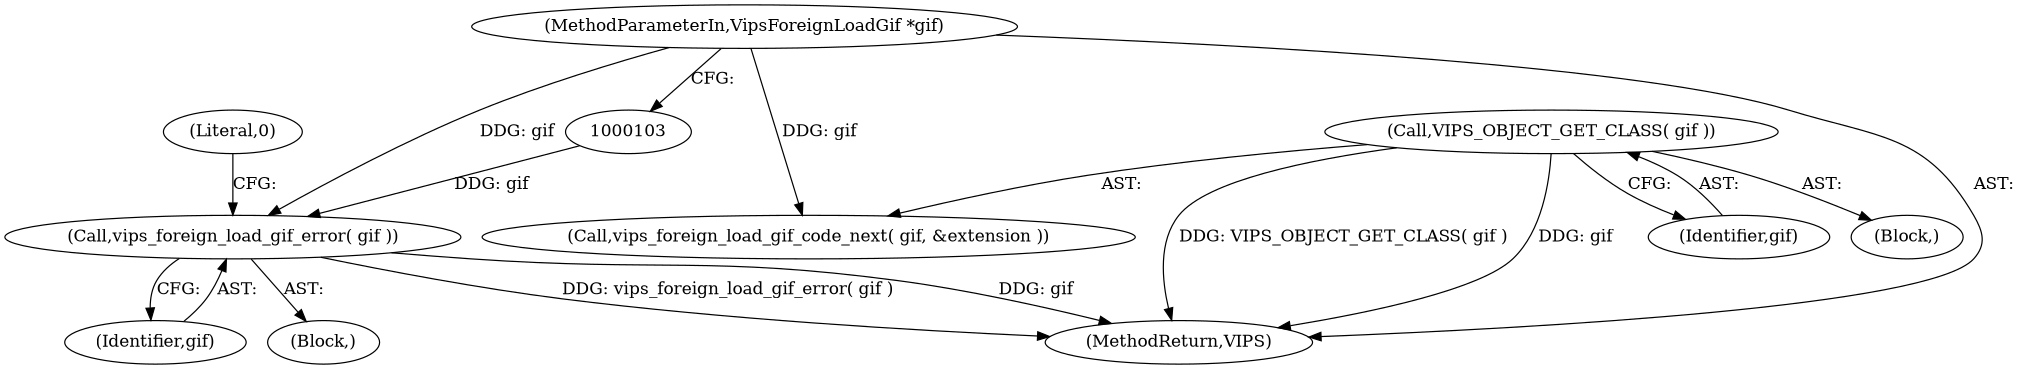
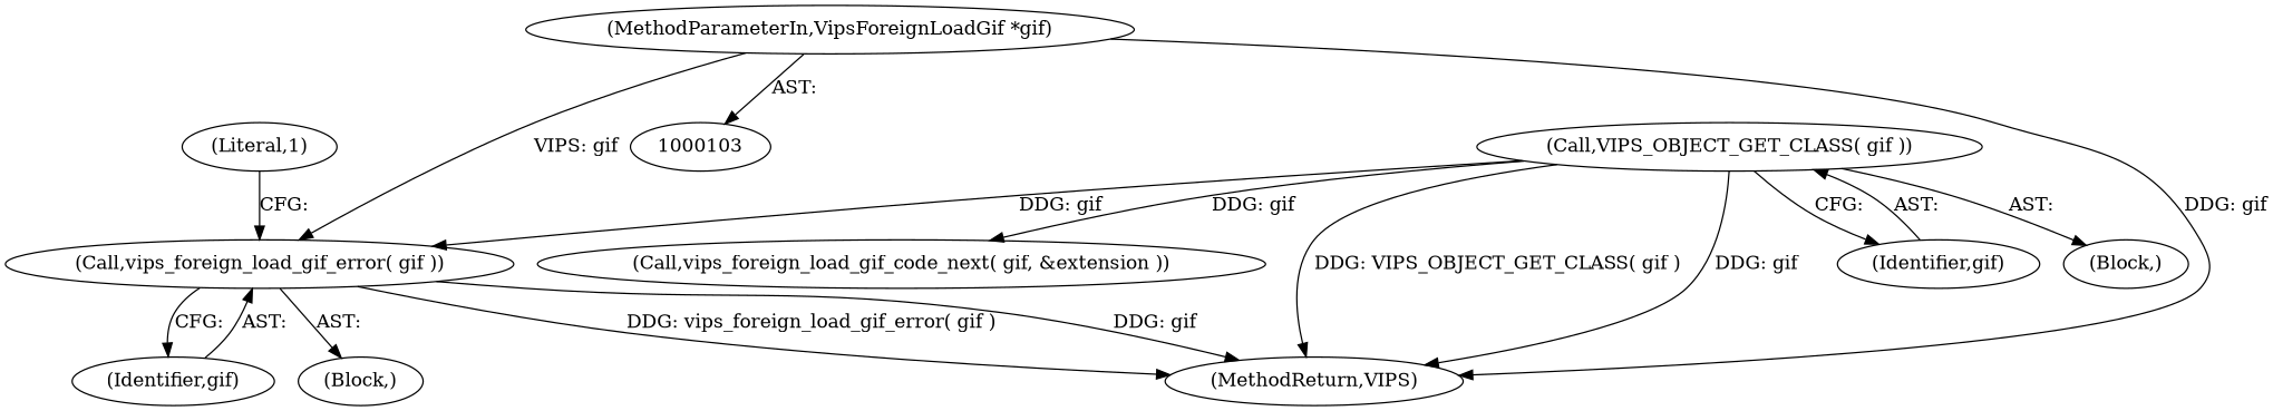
  digraph {
    n1 [label="(Call,vips_foreign_load_gif_error( gif ))"]
    n2 [label="(MethodReturn,VIPS)"]
    n3 [label="(Identifier,gif)"]
    n4 [label="(Block,)"]
    n5 [label="(Call,VIPS_OBJECT_GET_CLASS( gif ))"]
    n6 [label="(Call,vips_foreign_load_gif_code_next( gif, &extension ))"]
    n7 [label="(Block,)"]
    n8 [label="(Identifier,gif)"]
    n9 [label="(MethodParameterIn,VipsForeignLoadGif *gif)"]
    1000103
-   n11 [label="(Literal,0)"]
+   n11 [label="(Literal,1)"]
    n1 -> n2 [label="DDG: gif"]
    n1 -> n2 [label="DDG: vips_foreign_load_gif_error( gif )"]
    n1 -> n3 [label="CFG: "]
    n1 -> n4 [label="AST: "]
    n3 -> n1 [label="AST: "]
-   1000103 -> n1 [label="DDG: gif"]
+   n5 -> n1 [label="DDG: gif"]
    n5 -> n2 [label="DDG: gif"]
    n5 -> n2 [label="DDG: VIPS_OBJECT_GET_CLASS( gif )"]
-   n5 -> n6 [label="AST: "]
+   n5 -> n6 [label="DDG: gif"]
    n5 -> n7 [label="AST: "]
    n5 -> n8 [label="CFG: "]
    n8 -> n5 [label="AST: "]
-   n9 -> n1 [label="DDG: gif"]
-   n9 -> n2 [label="AST: "]
-   n9 -> n6 [label="DDG: gif"]
-   n9 -> 1000103 [label="CFG: "]
+   n9 -> n1 [label="VIPS: gif"]
+   n9 -> n2 [label="DDG: gif"]
+   n9 -> 1000103 [label="AST: "]
    n11 -> n1 [label="CFG: "]
  }
